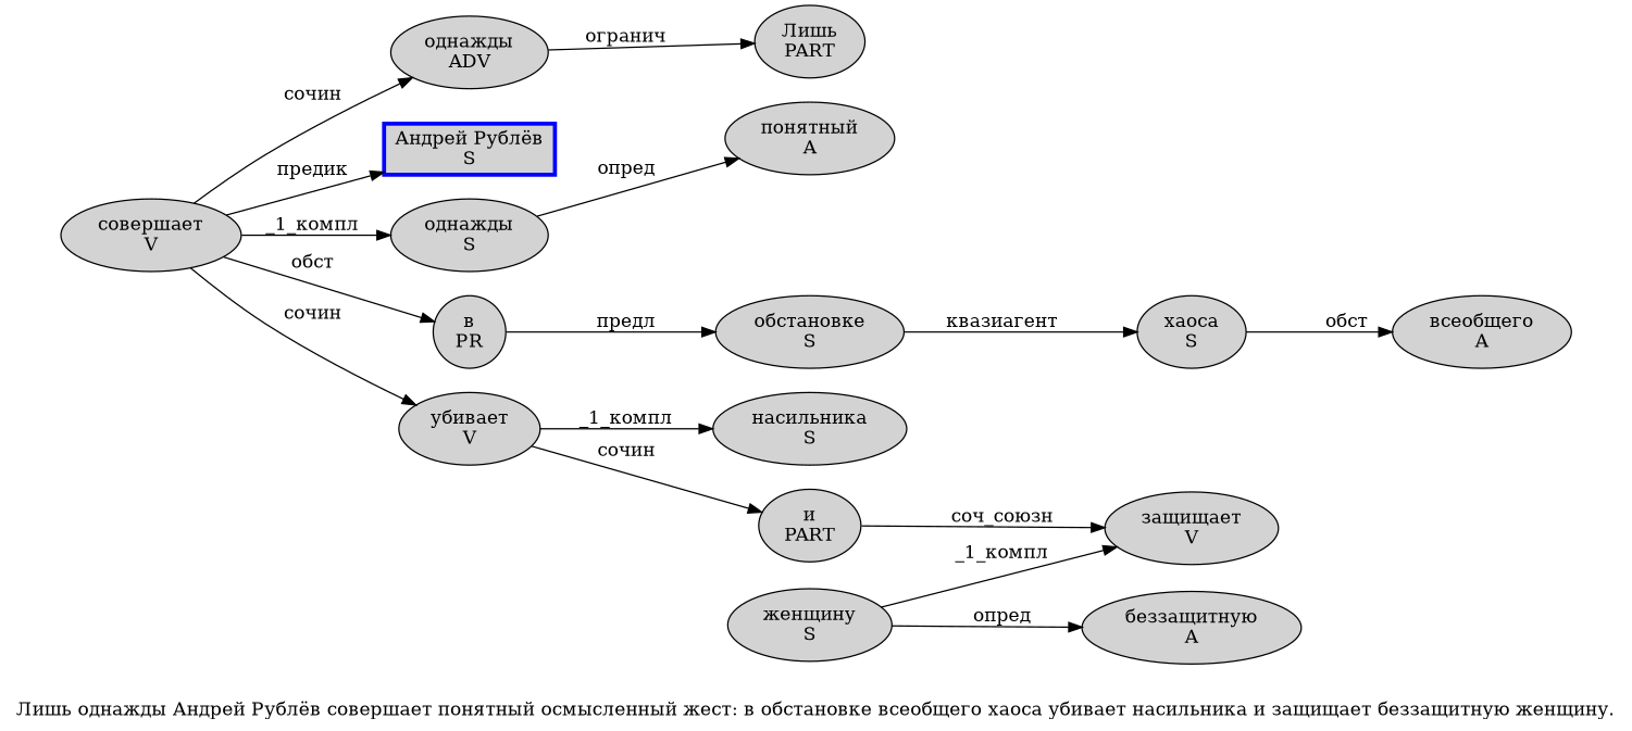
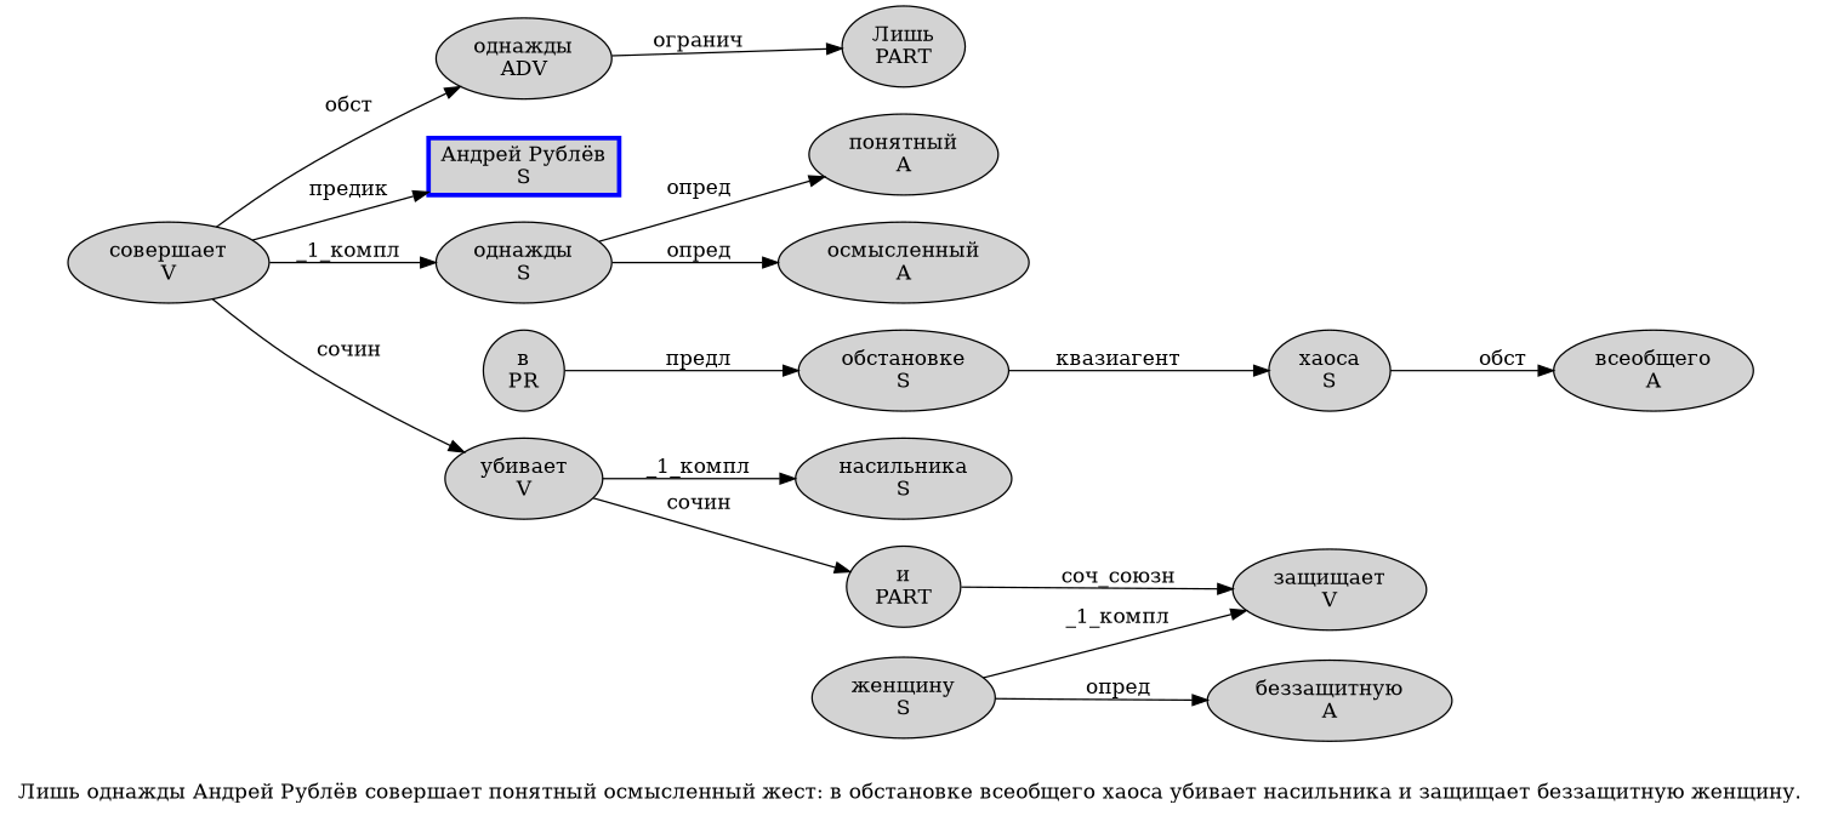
  digraph {
    label="Лишь однажды Андрей Рублёв совершает понятный осмысленный жест: в обстановке всеобщего хаоса убивает насильника и защищает беззащитную женщину."
    rankdir=LR
    node [fillcolor=lightgray penwidth=1 shape=ellipse style=filled]
    n1 [label="Лишь\nPART"]
    n2 [label="однажды\nADV"]
    n3 [color=blue label="Андрей Рублёв\nS" penwidth=3 shape=box]
    n4 [label="совершает\nV"]
    n5 [label="однажды\nS"]
    n6 [label="в\nPR"]
    n7 [label="убивает\nV"]
    n8 [label="понятный\nA"]
+   n9 [label="осмысленный\nA"]
    n10 [label="обстановке\nS"]
    n11 [label="насильника\nS"]
    n12 [label="и\nPART"]
    n13 [label="хаоса\nS"]
    n14 [label="всеобщего\nA"]
    n15 [label="защищает\nV"]
    n16 [label="женщину\nS"]
    n17 [label="беззащитную\nA"]
    n2 -> n1 [label="огранич"]
-   n4 -> n2 [label="сочин"]
+   n4 -> n2 [label="обст"]
    n4 -> n3 [label="предик"]
    n4 -> n5 [label="_1_компл"]
-   n4 -> n6 [label="обст"]
    n4 -> n7 [label="сочин"]
    n5 -> n8 [label="опред"]
+   n5 -> n9 [label="опред"]
    n6 -> n10 [label="предл"]
    n7 -> n11 [label="_1_компл"]
    n7 -> n12 [label="сочин"]
    n10 -> n13 [label="квазиагент"]
    n12 -> n15 [label="соч_союзн"]
    n13 -> n14 [label="обст"]
    n16 -> n15 [label="_1_компл"]
    n16 -> n17 [label="опред"]
  }
